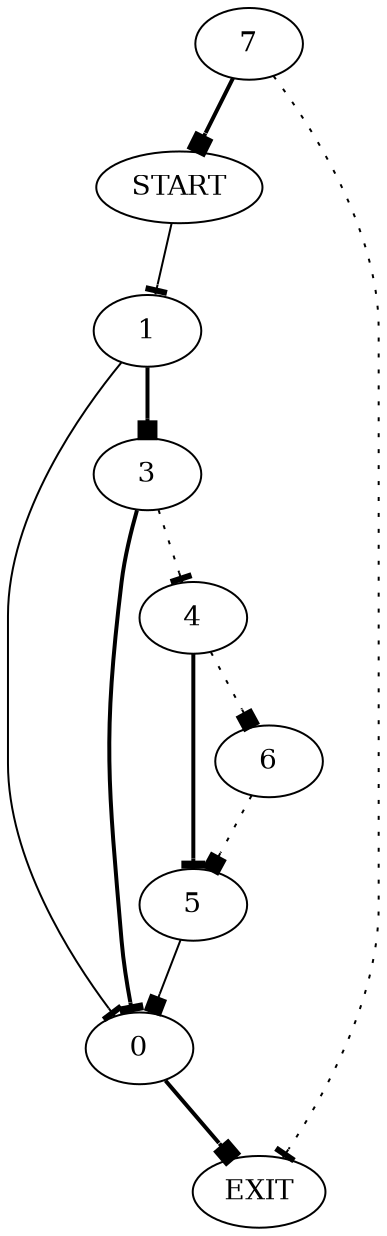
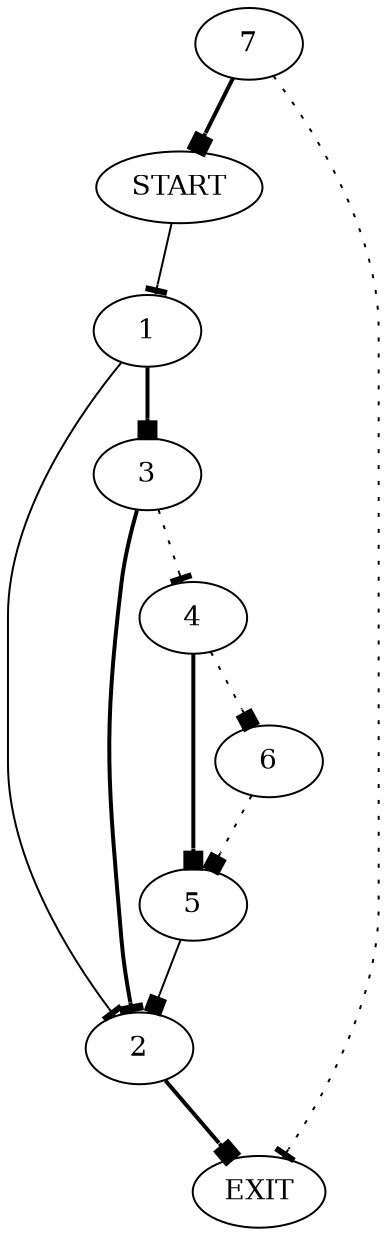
  digraph {
    edge [arrowhead=box style=bold]
    n1 [label=START]
    1
-   2 [label=0]
+   2
    3
    7
    n6 [label=EXIT]
    4
    5
    6
    n1 -> 1 [arrowhead=tee style=solid]
    1 -> 2 [arrowhead=tee style=solid]
    1 -> 3
    2 -> n6
    3 -> 2 [arrowhead=tee]
    3 -> 4 [arrowhead=tee style=dotted]
    7 -> n1
    7 -> n6 [arrowhead=tee style=dotted]
-   4 -> 5 [arrowhead=tee]
+   4 -> 5
    4 -> 6 [style=dotted]
    5 -> 2 [style=solid]
    6 -> 5 [style=dotted]
  }
